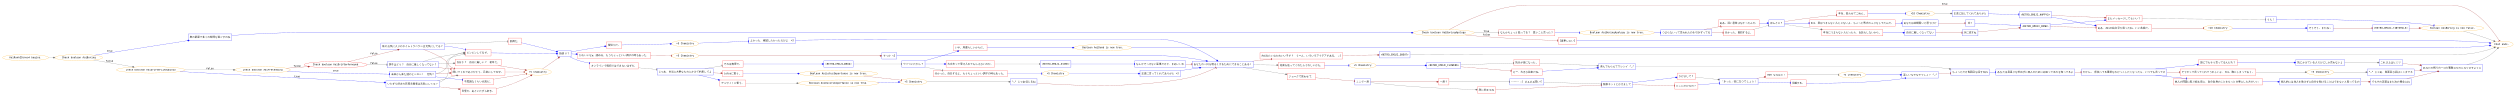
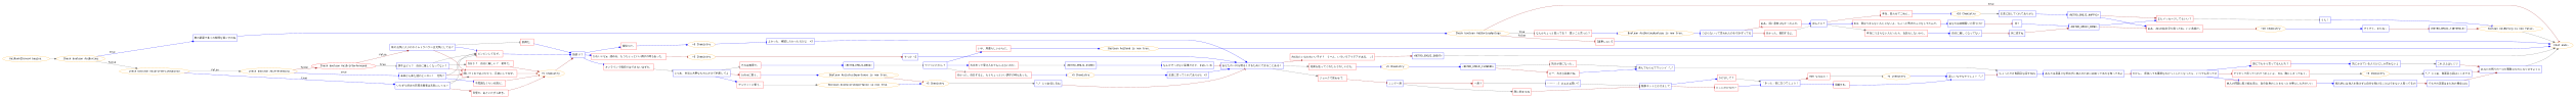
  digraph {
    fontname="JetBrains Mono"
    rankdir=LR
    node [color=blue fontname="JetBrains Mono" shape=box]
    edge [arrowhead=diamond color=blue fontname="JetBrains Mono"]
    "AoiRank2Convo4 begins." [color=orange shape=""]
    n2 [color=orange label="Check boolean AoiBoring" shape=""]
    n3 [label="奥の部屋で多くの時間を過ごすのね"]
    n4 [color=orange label="Check boolean AoiDrifterLikeQuincy" shape=""]
    n5 [color=orange label="Check boolean AoiBoringApology" shape=""]
    n6 [label="いたずら好きの完璧主義者は元気にしてる？"]
    n7 [color=orange label="Check boolean AoiPretending" shape=""]
    "Chat ends." [color=orange shape=""]
    n9 [color=red label="なんかちょっと怒ってる？　悪いこと言った？"]
    n10 [color=red label="[返事しない]"]
    n11 [color=red label="完璧だ。あといたずら好き。"]
    n12 [color=red label="聞いてくれてありがとう。元気にしてるぜ。"]
    n13 [color=red label="ピンピンしてるぞ。"]
    n14 [label="未来から来た謎のヒーロー！　元気？"]
    n15 [color=red label="Check boolean AoiDrifterAnnoyed" shape=""]
    n16 [color=orange label="Boolean AoiBoringApology is now true." shape=""]
    n17 [color=orange label="+5 Chemistry" shape=""]
    n18 [label="指切り？"]
    n19 [color=red label="不思議なくらい元気だ。"]
    n20 [label="調子はどう？　自分に厳しくなってない？"]
    n21 [label="私のお気に入りのタイムトラベラーは元気にしてる？"]
    n22 [label="つまらないって言われたのを引きずってる"]
    n23 [color=red label="指切りだ。"]
    n24 [color=red label="かわいいなw。認める。もうちょっといい調子の時もあった。"]
    n25 [color=red label="オンラインで指切りはできないはずだ。"]
    n26 [color=red label="自分か？　自分に厳しい？　初耳だ。"]
    n27 [color=red label="順調だ。"]
    n28 [color=red label="ああ。深い意味はなかったんだ。"]
    n29 [color=red label="分かった。撤回するよ。"]
    n30 [color=orange label="+5 Chemistry" shape=""]
    n31 [color=orange label="+5 Chemistry" shape=""]
    n32 [label="じゃあ、本当に大事なものにかけて約束してよ"]
    n33 [label="ほんとに？"]
    n34 [label="よかった。確認したかっただけよ　<3"]
    n35 [label="そっか <3"]
    n36 [color=red label="それは無理だ。"]
    n37 [color=red label="Lotusに誓う。"]
    n38 [color=red label="デュヴィリに誓う。"]
    n39 [color=red label="本当。怒らせてごめん。"]
    n40 [color=red label="Aoi、君はつまらない人じゃないよ。ちょっと秀才のふりをしてたんだ。"]
    n41 [color=red label="本当につまらない人だったら、会話もしないから。"]
    n42 [label="あなたの一日を明るくするためにできることある？"]
    n43 [label="<RETRO_EMOJI_WHOA>"]
    n44 [color=orange label="Boolean AoiLotusImportance is now true." shape=""]
    n45 [color=orange label="Boolean AoiDuviriImportance is now true." shape=""]
    n46 [color=orange label="+10 Chemistry" shape=""]
    n47 [label="あなたは結構賢いと思うけど"]
    n48 [label="自分に厳しくなってない"]
    n49 [color=red label="ジョークで笑わせて。"]
    n50 [color=red label="花束を送ってくれたらうれしいかも。"]
    n51 [color=red label="Aoiみたいなかわいい子が？　うーん、いろいろアイデアがある。 ;)"]
    n52 [label="ウソついたから？"]
    n53 [color=orange label="+5 Chemistry" shape=""]
    n54 [label="正直に話してくれてありがと"]
    n55 [label="時々"]
    n56 [label="水に流すね"]
    n57 [label="ここで一席"]
    n58 [color=orange label="+5 Chemistry" shape=""]
    n59 [label="<RETRO_EMOJI_SWEAT>"]
    n60 [color=red label="分かった。自白するよ。もうちょっといい調子の時もあった。"]
    n61 [color=red label="いや。馬鹿らしいからだ。"]
    n62 [color=red label="大丈夫って受け入れてもらえないのか。"]
    n63 [label="^_^ じゃあ信じるね"]
    n64 [label="<RETRO_EMOJI_HAPPY2>"]
    n65 [label="<RETRO_EMOJI_WINK>"]
    n66 [color=red label="急に始まるね"]
    n67 [color=red label="一席？"]
    n68 [label="<RETRO_EMOJI_FLOWERS>"]
    n69 [color=orange label="+5 Chemistry" shape=""]
    n70 [color=orange label="Boolean AoiDumb is now true." shape=""]
    n71 [label="<RETRO_EMOJI_STARE>"]
    n72 [color=red label="またメッセージしてもいい？"]
    n73 [color=red label="ああ、Aoiの絵文字が戻ったね。いい兆候だ。"]
    n74 [label="医療キットとかけまして"]
    n75 [label="ハハハ :) まぁまぁ聞いて"]
    n76 [color=red label="気分が楽になった。"]
    n77 [color=red label="えー、大きな花束だね。"]
    n78 [label="正直に言ってくれてありがと <3"]
    n79 [label="なんかそっけない返事だけど、まあいいわ"]
    n80 [label="うん！"]
    n81 [color=orange label="+10 Chemistry" shape=""]
    n82 [color=red label="かけまして？"]
    n83 [color=red label="どこにかけるの？"]
    n84 [label="喜んでもらえてウレシイ ^_^"]
    n85 [color=orange label="Boolean AoiBoring is now false." shape=""]
    n86 [label="そうそう。またね～"]
    n87 [label="「きっと」役に立つでしょう！"]
    n88 [label="ちょっとだけ真面目な話するね"]
    n89 [label="<RETRO_EMOJI_TINYSMILE>"]
    n90 [color=red label="www なるほど！"]
    n91 [color=red label="頂戴する。"]
    n92 [label="あなたは見返りを求めずに他人のために頑張ってるのを知ってるよ"]
    n93 [color=orange label="+5 Chemistry" shape=""]
    n94 [label="楽しいなぞなぞでしょ？ ^_^"]
    n95 [label="だから…　背負ってる重荷をわけっこしたくなったら、いつでも言ってネ"]
    n96 [color=red label="そうやって言ってくれてうれしいよ、Aoi。胸にしまっておく。"]
    n97 [color=red label="他人の問題に取り組む前に、自分自身のことをもっと大事にした方がいい。"]
    n98 [color=red label="誰にでもそう言ってるんだろ？"]
    n99 [color=orange label="+5 Chemistry" shape=""]
    n100 [label="個人的には他人を助けずに自分を助けることはできないと思ってるの"]
    n101 [label="気にかけている人だけにしか言わないよ"]
    n102 [label="^_^ じゃあ、真面目な話はここまでネ"]
    n103 [label="でもその話題はまた次の機会にね"]
    n104 [label="これ以上はヒミツ"]
    n105 [label="あなたの残りの一日が素敵なものになりますように"]
    "AoiRank2Convo4 begins." -> n2 [color=gray40]
    n2 -> n3 [label=true]
    n2 -> n4 [color=gray40 label=false]
    n3 -> n5
    n4 -> n6 [label=true]
    n4 -> n7 [color=gray40 label=false]
    n5 -> "Chat ends." [arrowhead=tee color=brown label=true]
    n5 -> n9 [arrowhead=tee color=gray40 label=true]
    n5 -> n10 [arrowhead=tee color=brown label=false]
    n6 -> n11 [color=brown]
    n6 -> n12 [color=gray40]
    n6 -> n13 [color=gray40]
    n7 -> n14 [arrowhead=tee label=true]
    n7 -> n15 [color=brown label=false]
    n9 -> n16 [arrowhead=tee]
    n10 -> "Chat ends."
    n11 -> n17 [color=brown]
    n12 -> n17 [arrowhead=tee color=brown]
    n13 -> n18
    n14 -> n12 [color=brown]
    n14 -> n13 [arrowhead=tee color=gray40]
    n14 -> n19 [arrowhead=tee]
-   n15 -> n20 [arrowhead=tee color=gray40 label=false]
+   n15 -> n20 [arrowhead=tee color=gray40 label=true]
    n15 -> n21 [color=brown label=false]
    n16 -> n22 [arrowhead=tee]
    n17 -> n18 [color=brown]
    n18 -> n23
    n18 -> n24
    n18 -> n25 [arrowhead=tee]
    n19 -> n17 [arrowhead=tee color=brown]
    n20 -> n12 [arrowhead=tee color=brown]
    n20 -> n13 [color=gray40]
    n20 -> n26 [color=gray40]
    n21 -> n12 [arrowhead=tee color=brown]
    n21 -> n13 [arrowhead=tee]
    n21 -> n27 [arrowhead=tee color=gray40]
    n22 -> n28 [arrowhead=tee color=brown]
    n22 -> n29 [arrowhead=tee color=brown]
    n23 -> n30
    n24 -> n31 [arrowhead=tee color=brown]
    n25 -> n32 [arrowhead=tee color=gray40]
    n26 -> n17 [color=brown]
    n27 -> n18
    n28 -> n33
    n29 -> n33 [arrowhead=tee color=gray40]
    n30 -> n34 [arrowhead=tee]
    n31 -> n35 [color=brown]
    n32 -> n36 [arrowhead=tee color=gray40]
    n32 -> n37 [color=brown]
    n32 -> n38
    n33 -> n39 [arrowhead=tee color=brown]
    n33 -> n40 [arrowhead=tee]
    n33 -> n41 [color=gray40]
    n34 -> n42
    n35 -> n42
    n36 -> n43
    n37 -> n44
    n38 -> n45 [color=gray40]
    n39 -> n46 [arrowhead=tee]
    n40 -> n47 [arrowhead=tee]
    n41 -> n48
    n42 -> n49 [color=gray40]
    n42 -> n50 [color=gray40]
    n42 -> n51 [arrowhead=tee color=brown]
    n43 -> n52 [arrowhead=tee color=gray40]
    n44 -> n53 [arrowhead=tee color=brown]
    n45 -> n53
    n46 -> n54 [color=gray40]
    n47 -> n55 [arrowhead=tee color=brown]
    n48 -> n56 [arrowhead=tee color=brown]
    n49 -> n57 [arrowhead=tee color=brown]
    n50 -> n58 [arrowhead=tee]
    n51 -> n59 [color=brown]
    n52 -> n60 [arrowhead=tee color=gray40]
    n52 -> n61
    n52 -> n62
    n53 -> n63 [color=gray40]
    n54 -> n64 [arrowhead=tee]
    n55 -> n65 [arrowhead=tee]
    n56 -> n65 [color=brown]
    n57 -> n66 [color=gray40]
    n57 -> n67 [color=brown]
    n58 -> n68
    n59 -> "Chat ends." [color=gray40]
    n60 -> n69 [arrowhead=tee]
    n61 -> n70
    n62 -> n71 [arrowhead=tee color=gray40]
    n63 -> n42 [arrowhead=tee color=brown]
    n64 -> n72 [color=brown]
    n64 -> n73
    n65 -> n72
    n65 -> n73 [arrowhead=tee color=brown]
    n66 -> n74 [arrowhead=tee color=brown]
    n67 -> n75 [arrowhead=tee color=gray40]
    n68 -> n76 [arrowhead=tee color=gray40]
    n68 -> n77 [arrowhead=tee color=brown]
    n69 -> n78
    n70 -> "Chat ends."
    n71 -> n79 [arrowhead=tee]
    n72 -> n80 [arrowhead=tee color=gray40]
    n73 -> n81 [arrowhead=tee color=brown]
    n74 -> n82
    n74 -> n83 [arrowhead=tee color=brown]
    n75 -> n74 [arrowhead=tee color=gray40]
    n76 -> n84 [color=gray40]
    n77 -> n84
    n78 -> n42
    n79 -> n42 [arrowhead=tee color=brown]
    n80 -> n85 [arrowhead=tee]
    n81 -> n86
    n82 -> n87 [color=gray40]
    n83 -> n87 [arrowhead=tee]
    n84 -> n88 [color=gray40]
    n85 -> "Chat ends." [color=gray40]
    n86 -> n89 [arrowhead=tee color=brown]
    n87 -> n90 [color=brown]
    n87 -> n91 [arrowhead=tee]
    n88 -> n92 [arrowhead=tee]
    n89 -> n85 [color=brown]
    n90 -> n93 [arrowhead=tee color=gray40]
    n91 -> n94 [arrowhead=tee]
    n92 -> n95 [arrowhead=tee color=brown]
    n93 -> n94
    n94 -> n88 [arrowhead=tee color=brown]
    n95 -> n96 [arrowhead=tee color=brown]
    n95 -> n97 [arrowhead=tee]
    n95 -> n98
    n96 -> n99 [color=gray40]
    n97 -> n100
    n98 -> n101
    n99 -> n102 [color=gray40]
    n100 -> n103 [color=brown]
    n101 -> n104 [color=gray40]
    n102 -> n105 [color=brown]
    n103 -> n105 [color=brown]
    n104 -> n105 [color=brown]
    n105 -> "Chat ends." [color=gray40]
  }
